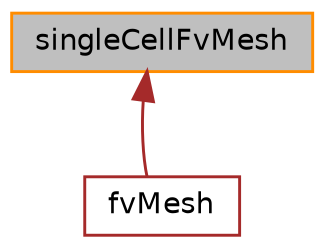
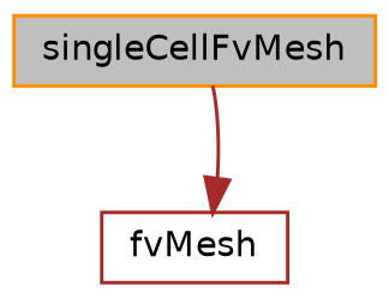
  digraph {
    node [fontname=Helvetica fontsize=10 shape=record]
    n1 [color=darkorange fillcolor=grey75 fontcolor=black height=0.2 label=singleCellFvMesh style=filled width=0.4]
    n2 [color=brown height=0.2 label=fvMesh width=0.4]
-   n1 -> n2 [color=brown dir=back fontname=Helvetica fontsize=10 labelfontname=Helvetica labelfontsize=10 style=solid]
+   n2 -> n1 [color=brown dir=back fontname=Helvetica fontsize=10 labelfontname=Helvetica labelfontsize=10 style=solid]
  }
